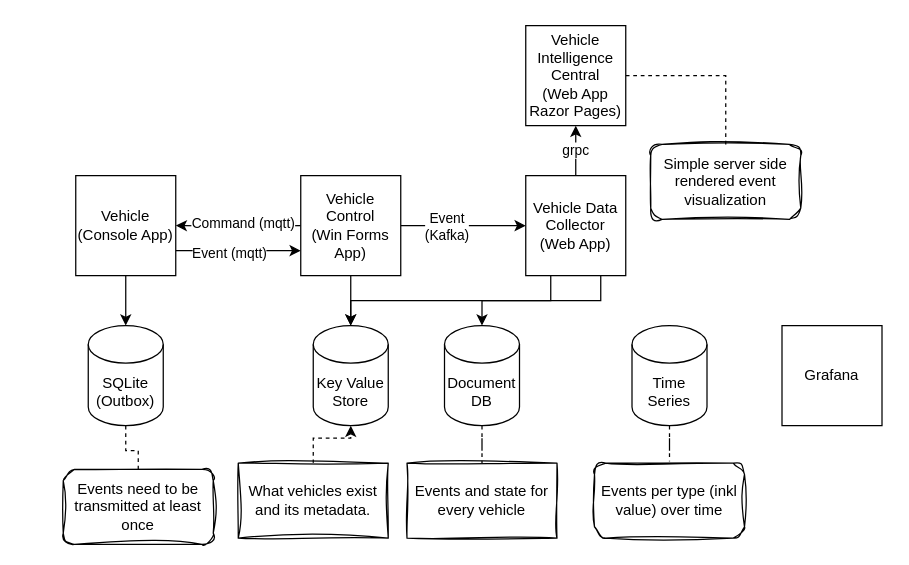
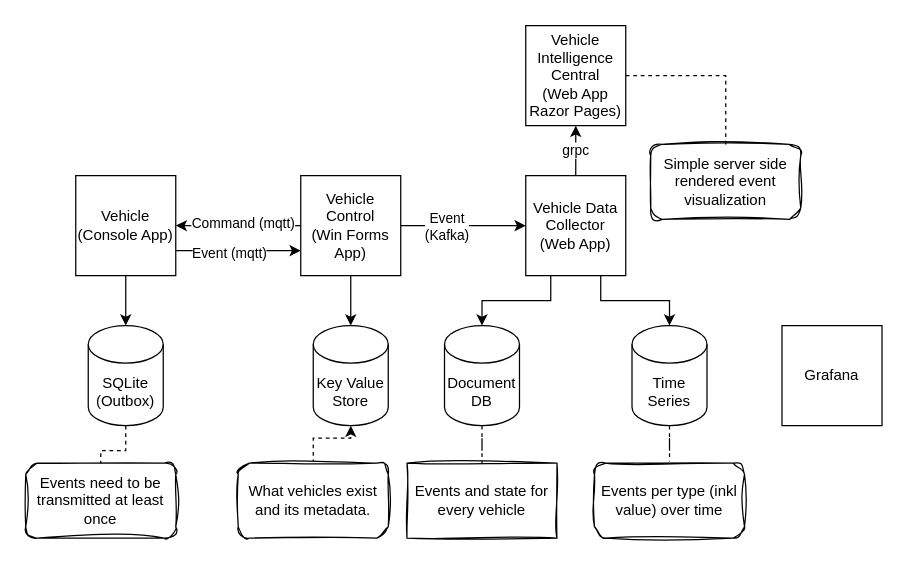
  <mxCell id="0" />
  <mxCell id="1" parent="0" />
  <mxCell id="2" value="" style="edgeStyle=orthogonalEdgeStyle;rounded=0;orthogonalLoop=1;jettySize=auto;html=1;" edge="1" parent="1" target="7"><mxGeometry relative="1" as="geometry"><mxPoint x="240" y="180" as="sourcePoint" /></mxGeometry></mxCell>
  <mxCell id="3" value="Command (mqtt)" style="edgeLabel;html=1;align=center;verticalAlign=middle;resizable=0;points=[];" vertex="1" connectable="0" parent="2"><mxGeometry x="-0.094" y="-3" relative="1" as="geometry"><mxPoint as="offset" /></mxGeometry></mxCell>
  <mxCell id="4" value="" style="edgeStyle=orthogonalEdgeStyle;rounded=0;orthogonalLoop=1;jettySize=auto;html=1;" edge="1" parent="1"><mxGeometry relative="1" as="geometry"><mxPoint x="140" y="200" as="sourcePoint" /><mxPoint x="240" y="200" as="targetPoint" /></mxGeometry></mxCell>
  <mxCell id="5" value="Event (mqtt)" style="edgeLabel;html=1;align=center;verticalAlign=middle;resizable=0;points=[];" vertex="1" connectable="0" parent="4"><mxGeometry x="-0.169" y="-1" relative="1" as="geometry"><mxPoint as="offset" /></mxGeometry></mxCell>
  <mxCell id="6" value="" style="edgeStyle=orthogonalEdgeStyle;rounded=0;orthogonalLoop=1;jettySize=auto;html=1;" edge="1" parent="1" source="7" target="26"><mxGeometry relative="1" as="geometry" /></mxCell>
  <mxCell id="7" value="Vehicle&lt;div&gt;(Console App)&lt;/div&gt;" style="whiteSpace=wrap;html=1;aspect=fixed;" vertex="1" parent="1"><mxGeometry x="60" y="140" width="80" height="80" as="geometry" /></mxCell>
  <mxCell id="8" value="" style="edgeStyle=orthogonalEdgeStyle;rounded=0;orthogonalLoop=1;jettySize=auto;html=1;" edge="1" parent="1" source="10" target="16"><mxGeometry relative="1" as="geometry" /></mxCell>
  <mxCell id="9" value="Event&lt;div&gt;(Kafka)&lt;/div&gt;" style="edgeLabel;html=1;align=center;verticalAlign=middle;resizable=0;points=[];" vertex="1" connectable="0" parent="8"><mxGeometry x="-0.282" relative="1" as="geometry"><mxPoint as="offset" /></mxGeometry></mxCell>
  <mxCell id="10" value="Vehicle&lt;div&gt;Control&lt;/div&gt;&lt;div&gt;(Win Forms App)&lt;/div&gt;" style="whiteSpace=wrap;html=1;aspect=fixed;" vertex="1" parent="1"><mxGeometry x="240" y="140" width="80" height="80" as="geometry" /></mxCell>
  <mxCell id="11" value="Key Value Store" style="shape=cylinder3;whiteSpace=wrap;html=1;boundedLbl=1;backgroundOutline=1;size=15;" vertex="1" parent="1"><mxGeometry x="250" y="260" width="60" height="80" as="geometry" /></mxCell>
  <mxCell id="12" value="" style="edgeStyle=orthogonalEdgeStyle;rounded=0;orthogonalLoop=1;jettySize=auto;html=1;dashed=1;endArrow=classic;startFill=0;entryX=0.5;entryY=1;entryDx=0;entryDy=0;entryPerimeter=0;" edge="1" parent="1" source="13" target="11"><mxGeometry relative="1" as="geometry" /></mxCell>
- <mxCell id="13" value="What vehicles exist and its metadata." style="whiteSpace=wrap;html=1;sketch=1;curveFitting=1;jiggle=2;shadow=0;rounded=0;" vertex="1" parent="1"><mxGeometry x="190" y="370" width="120" height="60" as="geometry" /></mxCell>
+ <mxCell id="13" value="What vehicles exist and its metadata." style="rounded=1;whiteSpace=wrap;html=1;sketch=1;curveFitting=1;jiggle=2;shadow=0;" vertex="1" parent="1"><mxGeometry x="190" y="370" width="120" height="60" as="geometry" /></mxCell>
  <mxCell id="14" value="" style="edgeStyle=orthogonalEdgeStyle;rounded=0;orthogonalLoop=1;jettySize=auto;html=1;exitX=0.5;exitY=1;exitDx=0;exitDy=0;" edge="1" parent="1" source="10" target="11"><mxGeometry relative="1" as="geometry"><mxPoint x="280" y="220" as="sourcePoint" /></mxGeometry></mxCell>
- <mxCell id="15" value="" style="edgeStyle=orthogonalEdgeStyle;rounded=0;orthogonalLoop=1;jettySize=auto;html=1;exitX=0.75;exitY=1;exitDx=0;exitDy=0;" edge="1" parent="1" source="16" target="11"><mxGeometry relative="1" as="geometry" /></mxCell>
+ <mxCell id="15" value="" style="edgeStyle=orthogonalEdgeStyle;rounded=0;orthogonalLoop=1;jettySize=auto;html=1;exitX=0.75;exitY=1;exitDx=0;exitDy=0;" edge="1" parent="1" source="16" target="21"><mxGeometry relative="1" as="geometry" /></mxCell>
  <mxCell id="16" value="Vehicle Data Collector&lt;div&gt;(Web App)&lt;/div&gt;" style="whiteSpace=wrap;html=1;aspect=fixed;" vertex="1" parent="1"><mxGeometry x="420" y="140" width="80" height="80" as="geometry" /></mxCell>
  <mxCell id="17" value="grpc" style="edgeStyle=orthogonalEdgeStyle;rounded=0;orthogonalLoop=1;jettySize=auto;html=1;" edge="1" parent="1" source="16" target="19"><mxGeometry relative="1" as="geometry" /></mxCell>
  <mxCell id="18" value="" style="edgeStyle=orthogonalEdgeStyle;rounded=0;orthogonalLoop=1;jettySize=auto;html=1;endArrow=none;startFill=0;dashed=1;" edge="1" parent="1" source="19" target="23"><mxGeometry relative="1" as="geometry" /></mxCell>
  <mxCell id="19" value="Vehicle Intelligence Central&lt;div&gt;(Web App Razor Pages)&lt;/div&gt;" style="whiteSpace=wrap;html=1;aspect=fixed;" vertex="1" parent="1"><mxGeometry x="420" y="20" width="80" height="80" as="geometry" /></mxCell>
  <mxCell id="20" value="" style="edgeStyle=orthogonalEdgeStyle;rounded=0;orthogonalLoop=1;jettySize=auto;html=1;dashed=1;endArrow=none;startFill=0;" edge="1" parent="1" source="21" target="22"><mxGeometry relative="1" as="geometry" /></mxCell>
  <mxCell id="21" value="Time Series" style="shape=cylinder3;whiteSpace=wrap;html=1;boundedLbl=1;backgroundOutline=1;size=15;" vertex="1" parent="1"><mxGeometry x="505" y="260" width="60" height="80" as="geometry" /></mxCell>
  <mxCell id="22" value="Events per type (inkl value) over time" style="rounded=1;whiteSpace=wrap;html=1;sketch=1;curveFitting=1;jiggle=2;shadow=0;" vertex="1" parent="1"><mxGeometry x="475" y="370" width="120" height="60" as="geometry" /></mxCell>
  <mxCell id="23" value="Simple server side rendered event visualization" style="rounded=1;whiteSpace=wrap;html=1;sketch=1;curveFitting=1;jiggle=2;shadow=0;" vertex="1" parent="1"><mxGeometry x="520" y="115" width="120" height="60" as="geometry" /></mxCell>
  <mxCell id="24" value="Grafana" style="whiteSpace=wrap;html=1;aspect=fixed;" vertex="1" parent="1"><mxGeometry x="625" y="260" width="80" height="80" as="geometry" /></mxCell>
  <mxCell id="25" value="" style="edgeStyle=orthogonalEdgeStyle;rounded=0;orthogonalLoop=1;jettySize=auto;html=1;dashed=1;endArrow=none;startFill=0;" edge="1" parent="1" source="26" target="27"><mxGeometry relative="1" as="geometry" /></mxCell>
  <mxCell id="26" value="SQLite&lt;div&gt;(Outbo&lt;span style=&quot;background-color: transparent; color: light-dark(rgb(0, 0, 0), rgb(255, 255, 255));&quot;&gt;x)&lt;/span&gt;&lt;/div&gt;" style="shape=cylinder3;whiteSpace=wrap;html=1;boundedLbl=1;backgroundOutline=1;size=15;" vertex="1" parent="1"><mxGeometry x="70" y="260" width="60" height="80" as="geometry" /></mxCell>
- <mxCell id="27" value="Events need to be transmitted at least once" style="rounded=1;whiteSpace=wrap;html=1;sketch=1;curveFitting=1;jiggle=2;shadow=0;" vertex="1" parent="1"><mxGeometry x="50" y="375" width="120" height="60" as="geometry" /></mxCell>
+ <mxCell id="27" value="Events need to be transmitted at least once" style="rounded=1;whiteSpace=wrap;html=1;sketch=1;curveFitting=1;jiggle=2;shadow=0;" vertex="1" parent="1"><mxGeometry x="20" y="370" width="120" height="60" as="geometry" /></mxCell>
  <mxCell id="28" value="" style="edgeStyle=orthogonalEdgeStyle;rounded=0;orthogonalLoop=1;jettySize=auto;html=1;dashed=1;endArrow=none;startFill=0;" edge="1" parent="1" source="29" target="30"><mxGeometry relative="1" as="geometry" /></mxCell>
  <mxCell id="29" value="Document&lt;div&gt;DB&lt;/div&gt;" style="shape=cylinder3;whiteSpace=wrap;html=1;boundedLbl=1;backgroundOutline=1;size=15;" vertex="1" parent="1"><mxGeometry x="355" y="260" width="60" height="80" as="geometry" /></mxCell>
  <mxCell id="30" value="Events and state for every vehicle" style="whiteSpace=wrap;html=1;sketch=1;curveFitting=1;jiggle=2;shadow=0;rounded=0;" vertex="1" parent="1"><mxGeometry x="325" y="370" width="120" height="60" as="geometry" /></mxCell>
  <mxCell id="31" value="" style="edgeStyle=orthogonalEdgeStyle;rounded=0;orthogonalLoop=1;jettySize=auto;html=1;exitX=0.25;exitY=1;exitDx=0;exitDy=0;entryX=0.5;entryY=0;entryDx=0;entryDy=0;entryPerimeter=0;" edge="1" parent="1" source="16" target="29"><mxGeometry relative="1" as="geometry"><mxPoint x="280" y="240" as="sourcePoint" /><mxPoint x="270" y="290" as="targetPoint" /></mxGeometry></mxCell>
